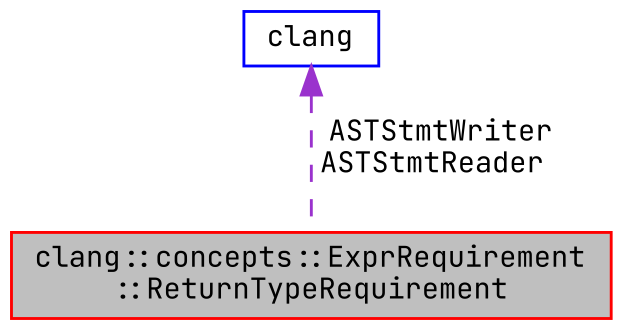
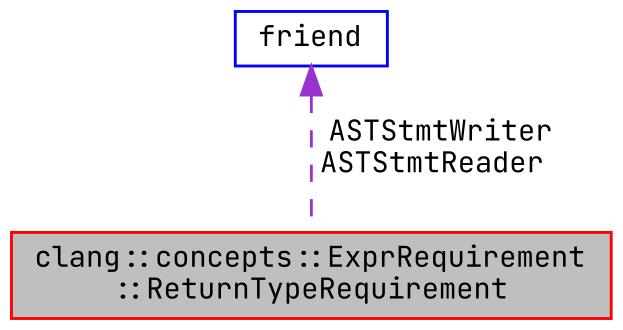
  digraph {
    fontname="JetBrains Mono"
    node [fontname="JetBrains Mono" fontsize=10 shape=box]
    n1 [color=red fillcolor=grey75 fontcolor=black height=0.2 label="clang::concepts::ExprRequirement\l::ReturnTypeRequirement" style=filled width=0.4]
-   n2 [color=blue height=0.2 label=clang width=0.4]
+   n2 [color=blue height=0.2 label=friend width=0.4]
    n2 -> n1 [color=darkorchid3 dir=back fontname="JetBrains Mono" fontsize=10 label=" ASTStmtWriter\nASTStmtReader" labelfontname=Helvetica labelfontsize=10 style=dashed]
  }
